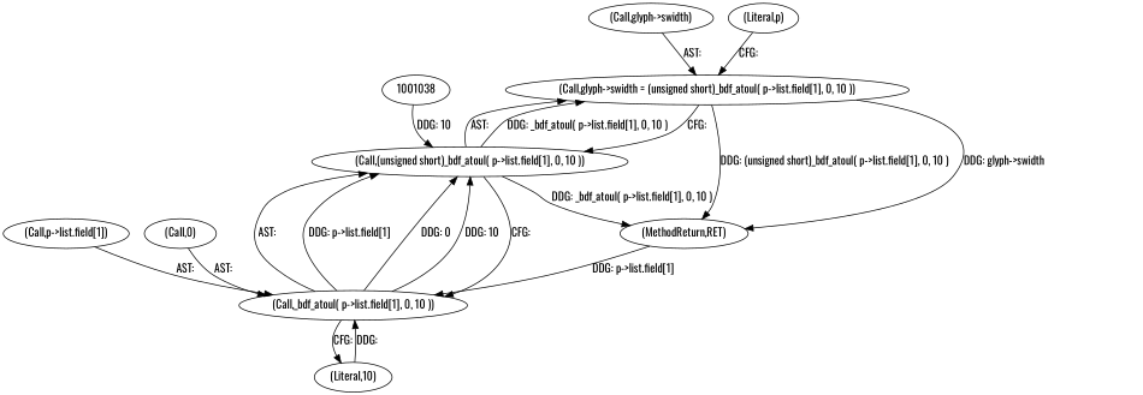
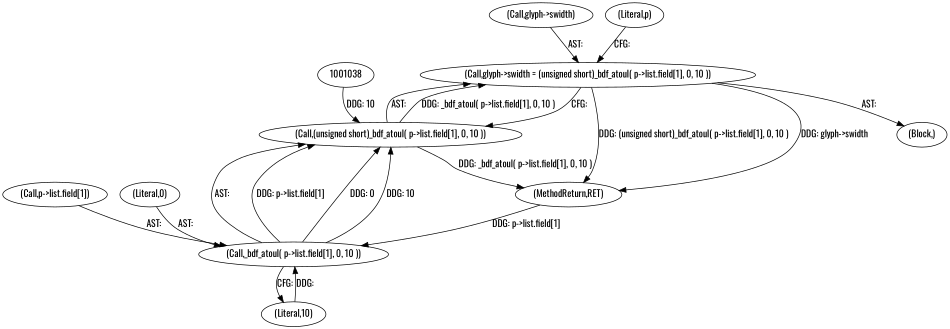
  digraph {
    fontname=Oswald
    node [fontname=Oswald]
    edge [fontname=Oswald]
    n1 [label="(Call,glyph->swidth = (unsigned short)_bdf_atoul( p->list.field[1], 0, 10 ))"]
    n2 [label="(Call,(unsigned short)_bdf_atoul( p->list.field[1], 0, 10 ))"]
    n3 [label="(MethodReturn,RET)"]
+   n4 [label="(Block,)"]
    n5 [label="(Call,_bdf_atoul( p->list.field[1], 0, 10 ))"]
    n6 [label="(Literal,10)"]
    n7 [label="(Call,glyph->swidth)"]
    n8 [label="(Call,p->list.field[1])"]
    n9 [label="(Literal,p)"]
-   n10 [label="(Call,0)"]
+   n10 [label="(Literal,0)"]
    1001038
    n1 -> n2 [label="CFG: "]
    n1 -> n3 [label="DDG: (unsigned short)_bdf_atoul( p->list.field[1], 0, 10 )"]
    n1 -> n3 [label="DDG: glyph->swidth"]
+   n1 -> n4 [label="AST: "]
    n2 -> n1 [label="AST: "]
    n2 -> n1 [label="DDG: _bdf_atoul( p->list.field[1], 0, 10 )"]
    n2 -> n3 [label="DDG: _bdf_atoul( p->list.field[1], 0, 10 )"]
-   n2 -> n5 [label="CFG: "]
    n3 -> n5 [label="DDG: p->list.field[1]"]
    n5 -> n2 [label="AST: "]
    n5 -> n2 [label="DDG: p->list.field[1]"]
    n5 -> n2 [label="DDG: 0"]
    n5 -> n2 [label="DDG: 10"]
    n5 -> n6 [label="CFG: "]
    n6 -> n5 [label="DDG: "]
    n7 -> n1 [label="AST: "]
    n8 -> n5 [label="AST: "]
    n9 -> n1 [label="CFG: "]
    n10 -> n5 [label="AST: "]
    1001038 -> n2 [label="DDG: 10"]
  }
